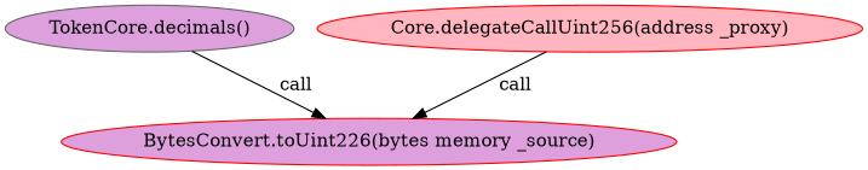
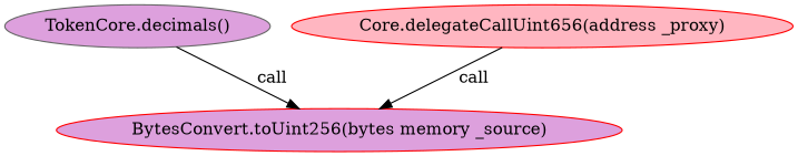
  digraph {
    node [color=red fillcolor=plum style=filled]
    "TokenCore.decimals()" [color=gray40 height=0.5 width=2.7124]
-   "BytesConvert.toUint256(bytes memory _source)" [height=0.5 width=5.5437 label="BytesConvert.toUint226(bytes memory _source)"]
-   "Core.delegateCallUint256(address _proxy)" [fillcolor=lightpink height=0.5 width=4.9249]
+   "BytesConvert.toUint256(bytes memory _source)" [height=0.5 width=5.5437]
+   "Core.delegateCallUint256(address _proxy)" [fillcolor=lightpink height=0.5 width=4.9249 label="Core.delegateCallUint656(address _proxy)"]
    "TokenCore.decimals()" -> "BytesConvert.toUint256(bytes memory _source)" [label=" call"]
    "Core.delegateCallUint256(address _proxy)" -> "BytesConvert.toUint256(bytes memory _source)" [label=" call"]
  }
